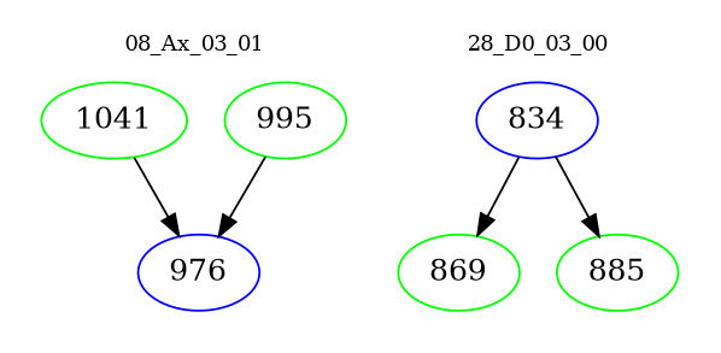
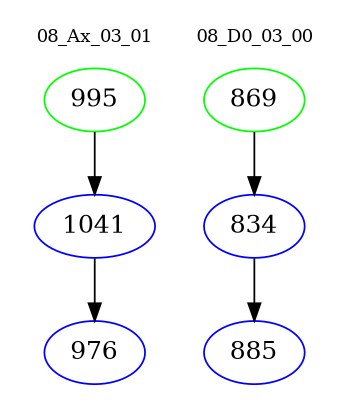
  digraph {
    node [color=green]
    edge [color=black]
    n1 [label=995]
    n2 [color=blue label=976]
-   n3 [label=1041]
+   n3 [color=blue label=1041]
    n4 [label=869]
    n5 [color=blue label=834]
-   n6 [label=885]
+   n6 [color=blue label=885]
    subgraph cluster_1 {
      color=white
      fontsize=10
      label="08_Ax_03_01"
      n1
      n2
      n3
    }
    subgraph cluster_2 {
      color=white
      fontsize=10
-     label="28_D0_03_00"
+     label="08_D0_03_00"
      n4
      n5
      n6
    }
-   n1 -> n2
+   n1 -> n3
    n3 -> n2
-   n5 -> n4
+   n4 -> n5
    n5 -> n6
  }
